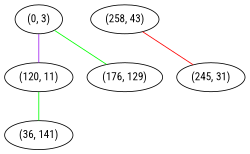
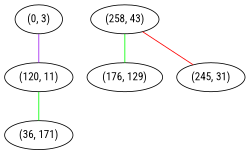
  graph {
    fontname="Roboto Condensed"
    node [fontname="Roboto Condensed"]
    edge [color=green fontname="Roboto Condensed" weight=2]
    n1 [label="(0, 3)"]
    "(120, 11)"
-   "(36, 171)" [label="(36, 141)"]
+   "(36, 171)"
    "(258, 43)"
    "(176, 129)"
    "(245, 31)"
    n1 -- "(120, 11)" [color=purple weight=4]
    "(120, 11)" -- "(36, 171)"
-   n1 -- "(176, 129)"
+   "(258, 43)" -- "(176, 129)"
    "(258, 43)" -- "(245, 31)" [color=red weight=1]
  }
